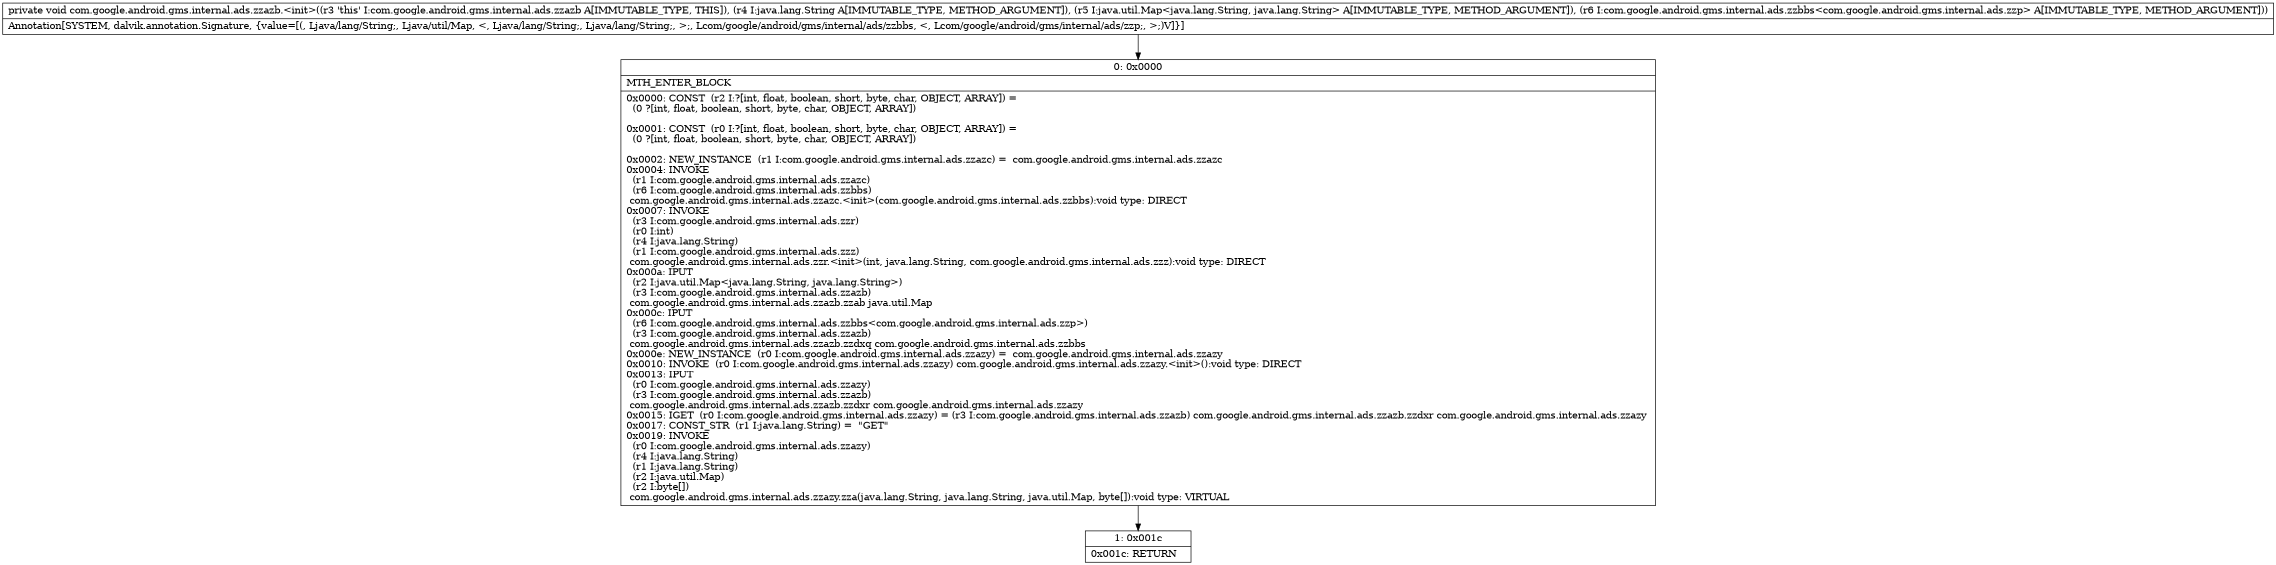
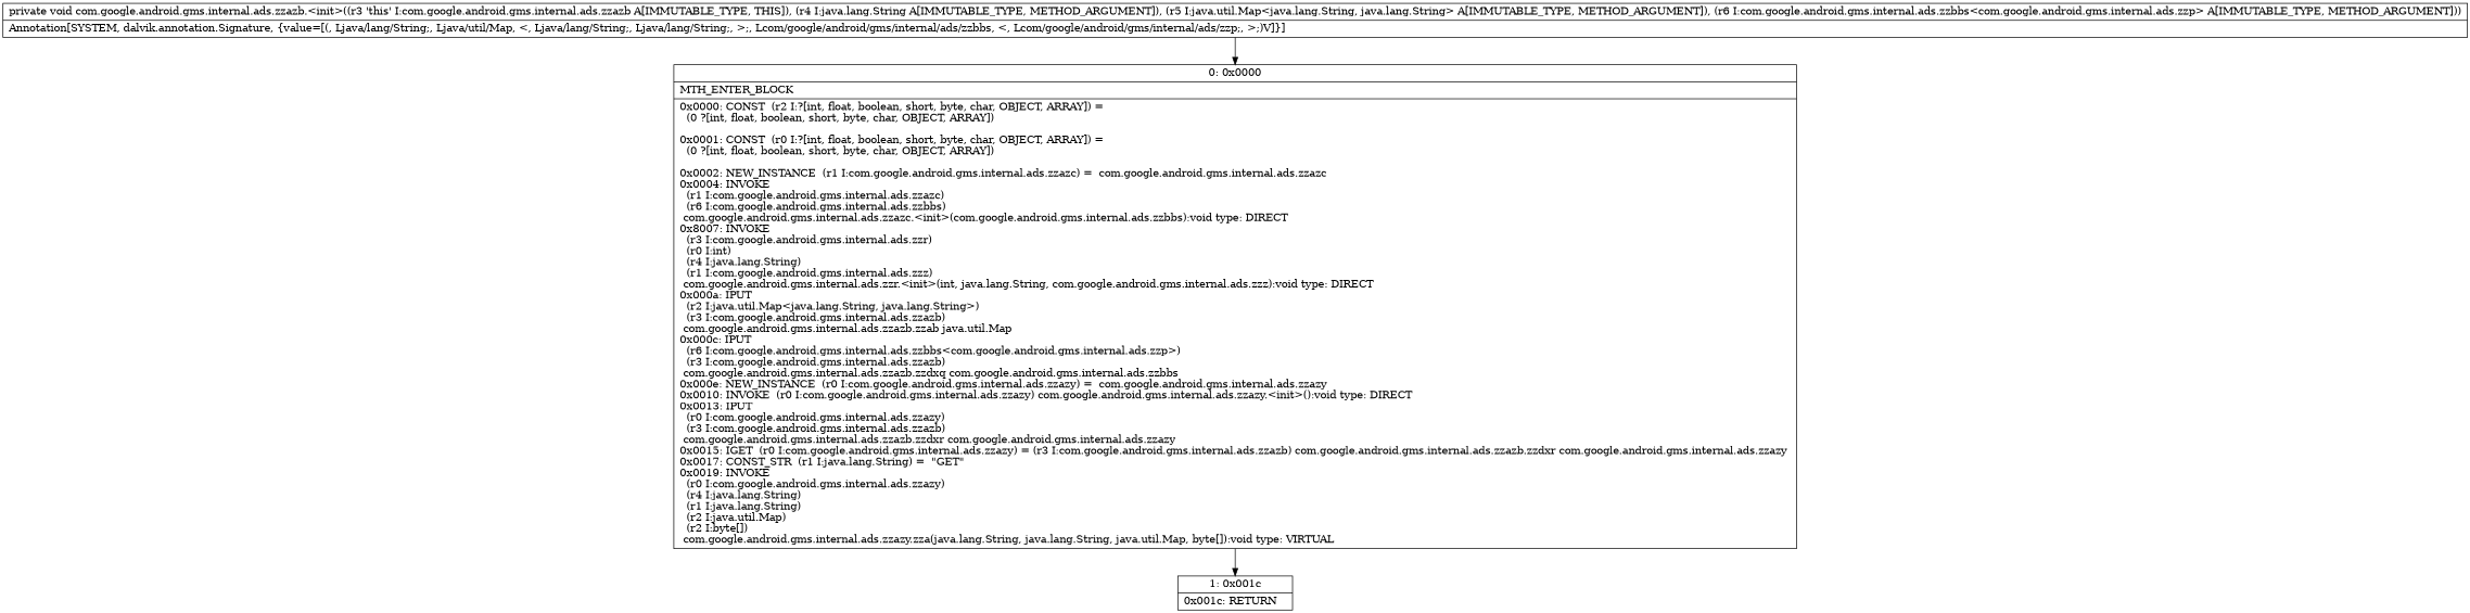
  digraph {
    node [shape=record]
-   n1 [label="{0\:\ 0x0000|MTH_ENTER_BLOCK\l|0x0000: CONST  (r2 I:?[int, float, boolean, short, byte, char, OBJECT, ARRAY]) = \l  (0 ?[int, float, boolean, short, byte, char, OBJECT, ARRAY])\l \l0x0001: CONST  (r0 I:?[int, float, boolean, short, byte, char, OBJECT, ARRAY]) = \l  (0 ?[int, float, boolean, short, byte, char, OBJECT, ARRAY])\l \l0x0002: NEW_INSTANCE  (r1 I:com.google.android.gms.internal.ads.zzazc) =  com.google.android.gms.internal.ads.zzazc \l0x0004: INVOKE  \l  (r1 I:com.google.android.gms.internal.ads.zzazc)\l  (r6 I:com.google.android.gms.internal.ads.zzbbs)\l com.google.android.gms.internal.ads.zzazc.\<init\>(com.google.android.gms.internal.ads.zzbbs):void type: DIRECT \l0x0007: INVOKE  \l  (r3 I:com.google.android.gms.internal.ads.zzr)\l  (r0 I:int)\l  (r4 I:java.lang.String)\l  (r1 I:com.google.android.gms.internal.ads.zzz)\l com.google.android.gms.internal.ads.zzr.\<init\>(int, java.lang.String, com.google.android.gms.internal.ads.zzz):void type: DIRECT \l0x000a: IPUT  \l  (r2 I:java.util.Map\<java.lang.String, java.lang.String\>)\l  (r3 I:com.google.android.gms.internal.ads.zzazb)\l com.google.android.gms.internal.ads.zzazb.zzab java.util.Map \l0x000c: IPUT  \l  (r6 I:com.google.android.gms.internal.ads.zzbbs\<com.google.android.gms.internal.ads.zzp\>)\l  (r3 I:com.google.android.gms.internal.ads.zzazb)\l com.google.android.gms.internal.ads.zzazb.zzdxq com.google.android.gms.internal.ads.zzbbs \l0x000e: NEW_INSTANCE  (r0 I:com.google.android.gms.internal.ads.zzazy) =  com.google.android.gms.internal.ads.zzazy \l0x0010: INVOKE  (r0 I:com.google.android.gms.internal.ads.zzazy) com.google.android.gms.internal.ads.zzazy.\<init\>():void type: DIRECT \l0x0013: IPUT  \l  (r0 I:com.google.android.gms.internal.ads.zzazy)\l  (r3 I:com.google.android.gms.internal.ads.zzazb)\l com.google.android.gms.internal.ads.zzazb.zzdxr com.google.android.gms.internal.ads.zzazy \l0x0015: IGET  (r0 I:com.google.android.gms.internal.ads.zzazy) = (r3 I:com.google.android.gms.internal.ads.zzazb) com.google.android.gms.internal.ads.zzazb.zzdxr com.google.android.gms.internal.ads.zzazy \l0x0017: CONST_STR  (r1 I:java.lang.String) =  \"GET\" \l0x0019: INVOKE  \l  (r0 I:com.google.android.gms.internal.ads.zzazy)\l  (r4 I:java.lang.String)\l  (r1 I:java.lang.String)\l  (r2 I:java.util.Map)\l  (r2 I:byte[])\l com.google.android.gms.internal.ads.zzazy.zza(java.lang.String, java.lang.String, java.util.Map, byte[]):void type: VIRTUAL \l}"]
+   n1 [label="{0\:\ 0x0000|MTH_ENTER_BLOCK\l|0x0000: CONST  (r2 I:?[int, float, boolean, short, byte, char, OBJECT, ARRAY]) = \l  (0 ?[int, float, boolean, short, byte, char, OBJECT, ARRAY])\l \l0x0001: CONST  (r0 I:?[int, float, boolean, short, byte, char, OBJECT, ARRAY]) = \l  (0 ?[int, float, boolean, short, byte, char, OBJECT, ARRAY])\l \l0x0002: NEW_INSTANCE  (r1 I:com.google.android.gms.internal.ads.zzazc) =  com.google.android.gms.internal.ads.zzazc \l0x0004: INVOKE  \l  (r1 I:com.google.android.gms.internal.ads.zzazc)\l  (r6 I:com.google.android.gms.internal.ads.zzbbs)\l com.google.android.gms.internal.ads.zzazc.\<init\>(com.google.android.gms.internal.ads.zzbbs):void type: DIRECT \l0x8007: INVOKE  \l  (r3 I:com.google.android.gms.internal.ads.zzr)\l  (r0 I:int)\l  (r4 I:java.lang.String)\l  (r1 I:com.google.android.gms.internal.ads.zzz)\l com.google.android.gms.internal.ads.zzr.\<init\>(int, java.lang.String, com.google.android.gms.internal.ads.zzz):void type: DIRECT \l0x000a: IPUT  \l  (r2 I:java.util.Map\<java.lang.String, java.lang.String\>)\l  (r3 I:com.google.android.gms.internal.ads.zzazb)\l com.google.android.gms.internal.ads.zzazb.zzab java.util.Map \l0x000c: IPUT  \l  (r6 I:com.google.android.gms.internal.ads.zzbbs\<com.google.android.gms.internal.ads.zzp\>)\l  (r3 I:com.google.android.gms.internal.ads.zzazb)\l com.google.android.gms.internal.ads.zzazb.zzdxq com.google.android.gms.internal.ads.zzbbs \l0x000e: NEW_INSTANCE  (r0 I:com.google.android.gms.internal.ads.zzazy) =  com.google.android.gms.internal.ads.zzazy \l0x0010: INVOKE  (r0 I:com.google.android.gms.internal.ads.zzazy) com.google.android.gms.internal.ads.zzazy.\<init\>():void type: DIRECT \l0x0013: IPUT  \l  (r0 I:com.google.android.gms.internal.ads.zzazy)\l  (r3 I:com.google.android.gms.internal.ads.zzazb)\l com.google.android.gms.internal.ads.zzazb.zzdxr com.google.android.gms.internal.ads.zzazy \l0x0015: IGET  (r0 I:com.google.android.gms.internal.ads.zzazy) = (r3 I:com.google.android.gms.internal.ads.zzazb) com.google.android.gms.internal.ads.zzazb.zzdxr com.google.android.gms.internal.ads.zzazy \l0x0017: CONST_STR  (r1 I:java.lang.String) =  \"GET\" \l0x0019: INVOKE  \l  (r0 I:com.google.android.gms.internal.ads.zzazy)\l  (r4 I:java.lang.String)\l  (r1 I:java.lang.String)\l  (r2 I:java.util.Map)\l  (r2 I:byte[])\l com.google.android.gms.internal.ads.zzazy.zza(java.lang.String, java.lang.String, java.util.Map, byte[]):void type: VIRTUAL \l}"]
    n2 [label="{1\:\ 0x001c|0x001c: RETURN   \l}"]
    n3 [label="{private void com.google.android.gms.internal.ads.zzazb.\<init\>((r3 'this' I:com.google.android.gms.internal.ads.zzazb A[IMMUTABLE_TYPE, THIS]), (r4 I:java.lang.String A[IMMUTABLE_TYPE, METHOD_ARGUMENT]), (r5 I:java.util.Map\<java.lang.String, java.lang.String\> A[IMMUTABLE_TYPE, METHOD_ARGUMENT]), (r6 I:com.google.android.gms.internal.ads.zzbbs\<com.google.android.gms.internal.ads.zzp\> A[IMMUTABLE_TYPE, METHOD_ARGUMENT]))  | Annotation[SYSTEM, dalvik.annotation.Signature, \{value=[(, Ljava\/lang\/String;, Ljava\/util\/Map, \<, Ljava\/lang\/String;, Ljava\/lang\/String;, \>;, Lcom\/google\/android\/gms\/internal\/ads\/zzbbs, \<, Lcom\/google\/android\/gms\/internal\/ads\/zzp;, \>;)V]\}]\l}"]
    n1 -> n2
    n3 -> n1
  }
